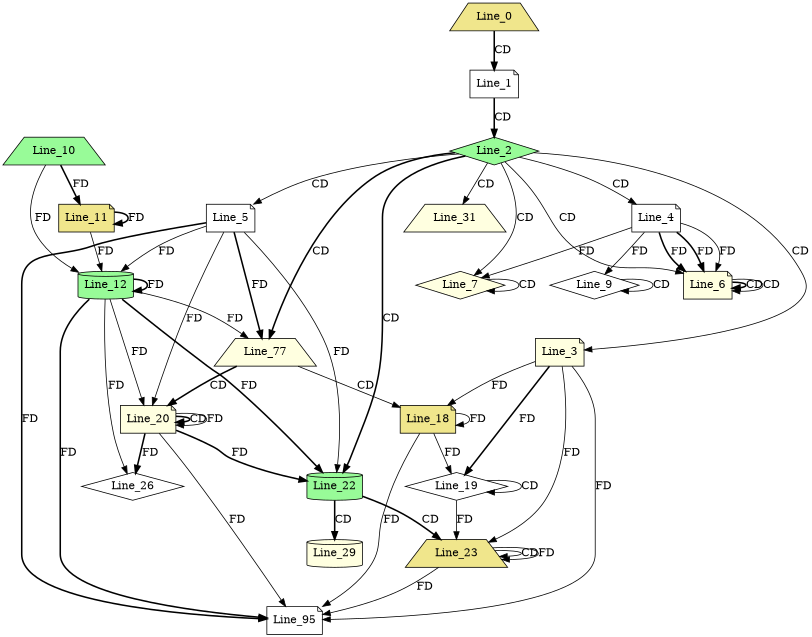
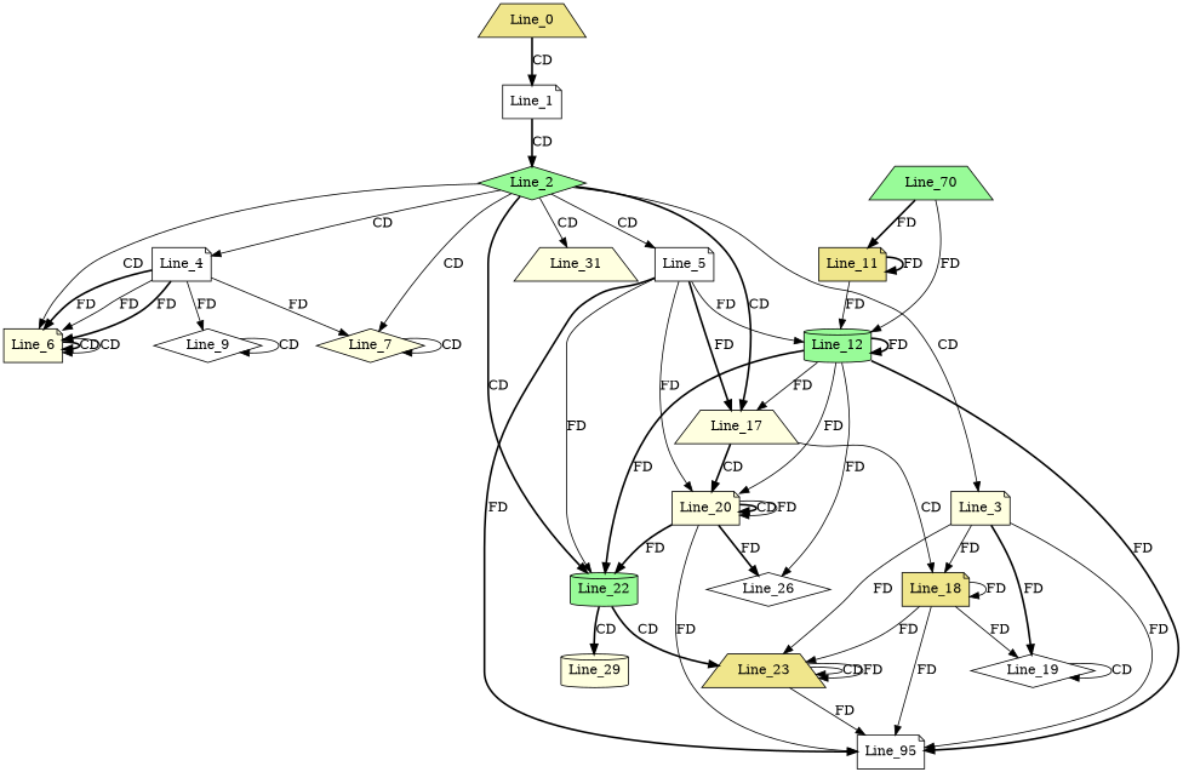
  digraph {
    node [fillcolor=white shape=note style=filled]
    edge [style=solid]
    Line_0 [fillcolor=khaki shape=trapezium]
    Line_1
    Line_2 [fillcolor=palegreen shape=diamond]
    Line_3 [fillcolor=lightyellow]
    Line_4
    Line_5
    Line_6 [fillcolor=lightyellow]
    Line_7 [fillcolor=lightyellow shape=diamond]
-   Line_17 [fillcolor=lightyellow shape=trapezium label=Line_77]
+   Line_17 [fillcolor=lightyellow shape=trapezium]
    Line_22 [fillcolor=palegreen shape=cylinder]
    Line_31 [fillcolor=lightyellow shape=trapezium]
    Line_18 [fillcolor=khaki]
    Line_19 [shape=diamond]
    Line_23 [fillcolor=khaki shape=trapezium]
    n15 [label=Line_95]
    Line_9 [shape=diamond]
    Line_12 [fillcolor=palegreen shape=cylinder]
    Line_20 [fillcolor=lightyellow]
    Line_29 [fillcolor=lightyellow shape=cylinder]
    Line_26 [shape=diamond]
-   Line_10 [fillcolor=palegreen shape=trapezium]
+   Line_10 [fillcolor=palegreen shape=trapezium label=Line_70]
    Line_11 [fillcolor=khaki]
    Line_0 -> Line_1 [label=CD style=bold]
    Line_1 -> Line_2 [label=CD style=bold]
    Line_2 -> Line_3 [label=CD]
    Line_2 -> Line_4 [label=CD]
    Line_2 -> Line_5 [label=CD]
    Line_2 -> Line_6 [label=CD]
    Line_2 -> Line_7 [label=CD]
    Line_2 -> Line_17 [label=CD style=bold]
    Line_2 -> Line_22 [label=CD style=bold]
    Line_2 -> Line_31 [label=CD]
    Line_3 -> Line_18 [label=FD]
    Line_3 -> Line_19 [label=FD style=bold]
    Line_3 -> Line_23 [label=FD]
    Line_3 -> n15 [label=FD]
    Line_4 -> Line_6 [label=FD style=bold]
    Line_4 -> Line_6 [label=FD]
    Line_4 -> Line_6 [label=FD style=bold]
    Line_4 -> Line_7 [label=FD]
    Line_4 -> Line_9 [label=FD]
    Line_5 -> Line_17 [label=FD style=bold]
    Line_5 -> Line_22 [label=FD]
    Line_5 -> n15 [label=FD style=bold]
    Line_5 -> Line_12 [label=FD]
    Line_5 -> Line_20 [label=FD]
    Line_6 -> Line_6 [label=CD style=bold]
    Line_6 -> Line_6 [label=CD]
    Line_7 -> Line_7 [label=CD]
    Line_17 -> Line_18 [label=CD]
    Line_17 -> Line_20 [label=CD style=bold]
    Line_22 -> Line_23 [label=CD style=bold]
    Line_22 -> Line_29 [label=CD style=bold]
    Line_18 -> Line_18 [label=FD]
    Line_18 -> Line_19 [label=FD]
-   Line_19 -> Line_23 [label=FD]
+   Line_18 -> Line_23 [label=FD]
    Line_18 -> n15 [label=FD]
    Line_19 -> Line_19 [label=CD]
    Line_23 -> Line_23 [label=CD]
    Line_23 -> Line_23 [label=FD]
    Line_23 -> n15 [label=FD]
    Line_9 -> Line_9 [label=CD]
    Line_12 -> Line_17 [label=FD]
    Line_12 -> Line_22 [label=FD style=bold]
    Line_12 -> n15 [label=FD style=bold]
    Line_12 -> Line_12 [label=FD style=bold]
    Line_12 -> Line_20 [label=FD]
    Line_12 -> Line_26 [label=FD]
    Line_20 -> Line_22 [label=FD style=bold]
    Line_20 -> n15 [label=FD]
    Line_20 -> Line_20 [label=CD style=bold]
    Line_20 -> Line_20 [label=FD]
    Line_20 -> Line_26 [label=FD style=bold]
    Line_10 -> Line_12 [label=FD]
    Line_10 -> Line_11 [label=FD style=bold]
    Line_11 -> Line_12 [label=FD]
    Line_11 -> Line_11 [label=FD style=bold]
  }
